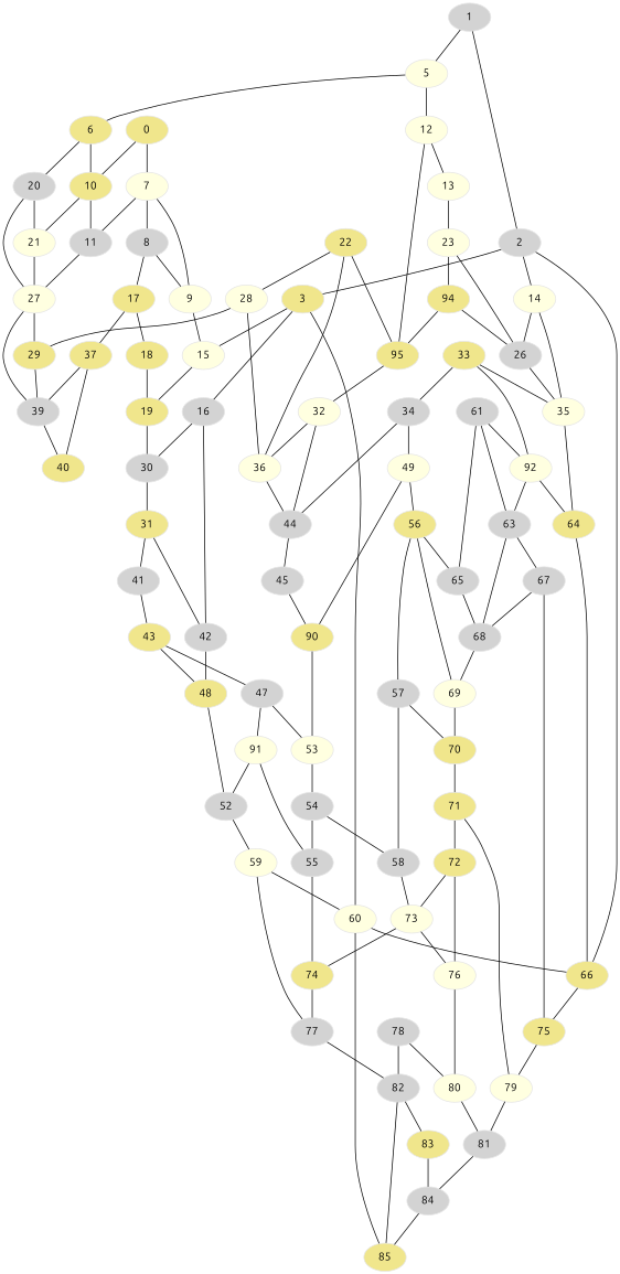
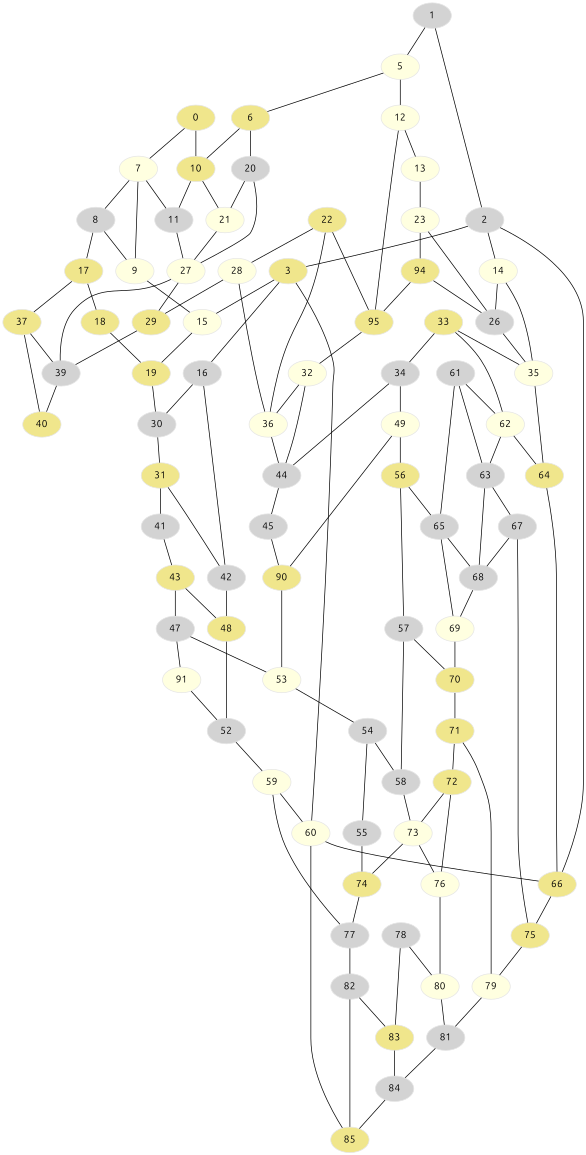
  graph {
    fontname=Ubuntu
    node [color=gray90 fillcolor=lightgrey fontname=Ubuntu style=filled]
    edge [fontname=Ubuntu weight=1.0]
    1
    2
    5 [fillcolor=lightyellow]
    3 [fillcolor=khaki]
    14 [fillcolor=lightyellow]
    66 [fillcolor=khaki]
    6 [fillcolor=khaki]
    12 [fillcolor=lightyellow]
    15 [fillcolor=lightyellow]
    16
    60 [fillcolor=lightyellow]
    26
    35 [fillcolor=lightyellow]
    75 [fillcolor=khaki]
    19 [fillcolor=khaki]
    30
    42
    85 [fillcolor=khaki]
    n19 [fillcolor=khaki label=0]
    7 [fillcolor=lightyellow]
    10 [fillcolor=khaki]
    8
    9 [fillcolor=lightyellow]
    11
    21 [fillcolor=lightyellow]
    20
    13 [fillcolor=lightyellow]
    n28 [fillcolor=khaki label=95]
    27 [fillcolor=lightyellow]
    17 [fillcolor=khaki]
    18 [fillcolor=khaki]
    37 [fillcolor=khaki]
    29 [fillcolor=khaki]
    39
    23 [fillcolor=lightyellow]
    32 [fillcolor=lightyellow]
    n37 [fillcolor=khaki label=94]
    64 [fillcolor=khaki]
    31 [fillcolor=khaki]
    48 [fillcolor=khaki]
    40 [fillcolor=khaki]
    28 [fillcolor=lightyellow]
    36 [fillcolor=lightyellow]
    22 [fillcolor=khaki]
    44
    41
    43 [fillcolor=khaki]
    45
    33 [fillcolor=khaki]
    34
-   62 [fillcolor=lightyellow label=92]
+   62 [fillcolor=lightyellow]
    49 [fillcolor=lightyellow]
    63
    n54 [fillcolor=khaki label=90]
    56 [fillcolor=khaki]
    47
    52
    53 [fillcolor=lightyellow]
    n59 [fillcolor=lightyellow label=91]
    54
    55
    59 [fillcolor=lightyellow]
    57
    65
    74 [fillcolor=khaki]
    77
    58
    73 [fillcolor=lightyellow]
    70 [fillcolor=khaki]
    68
    69 [fillcolor=lightyellow]
    71 [fillcolor=khaki]
    76 [fillcolor=lightyellow]
    82
    61
    67
    79 [fillcolor=lightyellow]
    72 [fillcolor=khaki]
    81
    80 [fillcolor=lightyellow]
    83 [fillcolor=khaki]
    78
    84
    1 -- 2
    1 -- 5
    2 -- 3
    2 -- 14
    2 -- 66
    5 -- 6
    5 -- 12
    3 -- 15
    3 -- 16
    3 -- 60
    14 -- 26
    14 -- 35
    66 -- 75
    6 -- 10
    6 -- 20
    12 -- 13
    12 -- n28
    15 -- 19
    16 -- 30
    16 -- 42
    60 -- 66
    60 -- 85
    26 -- 35
    35 -- 64
    75 -- 79
    19 -- 30 [weight=2.0]
    30 -- 31
    42 -- 48 [weight=2.0]
    n19 -- 7
    n19 -- 10
    7 -- 8
    7 -- 9
    7 -- 11
    10 -- 11
    10 -- 21
    8 -- 9
    8 -- 17
    9 -- 15 [weight=2.0]
    11 -- 27
    21 -- 27
    20 -- 21
    20 -- 27
    13 -- 23 [weight=2.0]
    n28 -- 32
    27 -- 29
    27 -- 39
    17 -- 18
    17 -- 37
    18 -- 19
    37 -- 39
    37 -- 40
    29 -- 39
    39 -- 40
    23 -- 26
    23 -- n37
    32 -- 36
    32 -- 44
    n37 -- 26
    n37 -- n28
    64 -- 66
    31 -- 42
    31 -- 41
    48 -- 52
    28 -- 29
    28 -- 36
    36 -- 44
    22 -- n28
    22 -- 28
    22 -- 36
    44 -- 45
    41 -- 43
    43 -- 48
    43 -- 47
    45 -- n54
    33 -- 35
    33 -- 34
    33 -- 62
    34 -- 44
    34 -- 49
    62 -- 64
    62 -- 63
    49 -- n54
    49 -- 56
    63 -- 68
    63 -- 67
    n54 -- 53
    56 -- 57
    56 -- 65
    47 -- 53
    47 -- n59
    52 -- 59
    53 -- 54
    n59 -- 52
-   n59 -- 55
    54 -- 55
    54 -- 58
    55 -- 74
    59 -- 60
    59 -- 77
    57 -- 58
    57 -- 70
    65 -- 68
-   56 -- 69
+   65 -- 69
    74 -- 77
    77 -- 82 [weight=2.0]
    58 -- 73
    73 -- 74
    73 -- 76
    70 -- 71
    68 -- 69
    69 -- 70 [weight=2.0]
    71 -- 79
    71 -- 72
    76 -- 80 [weight=2.0]
    82 -- 85
    82 -- 83
    61 -- 62
    61 -- 63
    61 -- 65
    67 -- 75
    67 -- 68
    79 -- 81
    72 -- 73
    72 -- 76
    81 -- 84
    80 -- 81
    83 -- 84
    78 -- 80
-   78 -- 82 [weight=2.0]
+   78 -- 83 [weight=2.0]
    84 -- 85
  }
